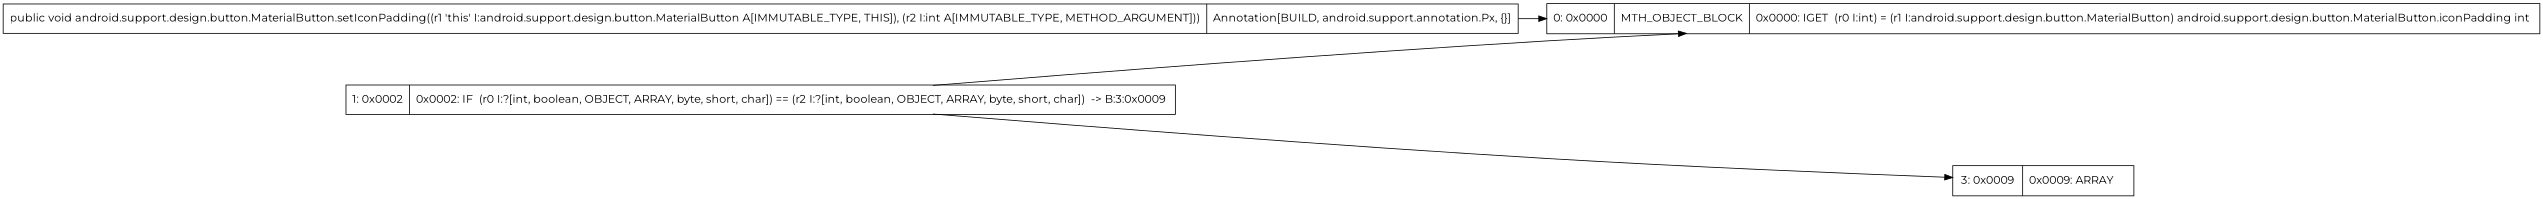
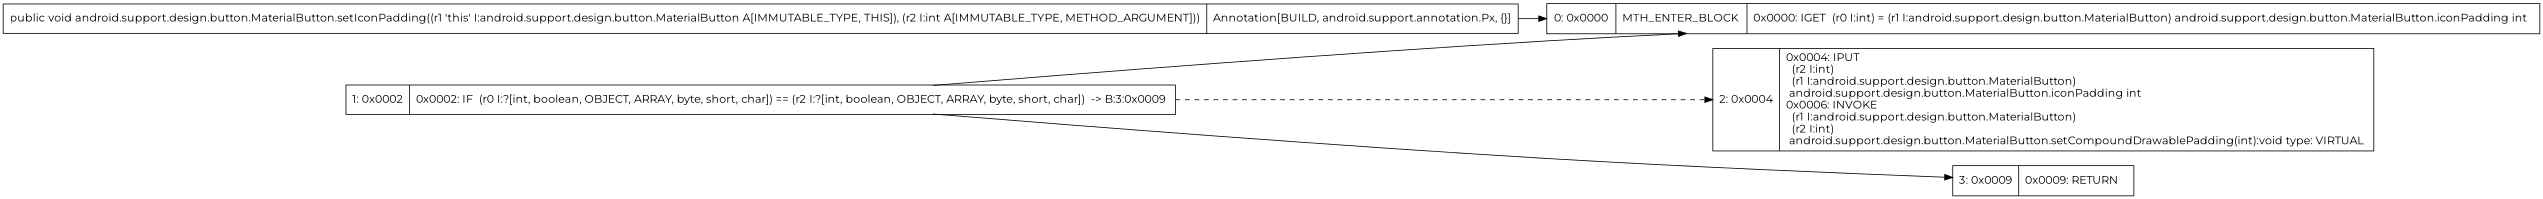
  digraph {
    fontname=Montserrat
    rankdir=LR
    node [fontname=Montserrat shape=record]
    edge [fontname=Montserrat]
-   n1 [label="{0\:\ 0x0000|MTH_OBJECT_BLOCK\l|0x0000: IGET  (r0 I:int) = (r1 I:android.support.design.button.MaterialButton) android.support.design.button.MaterialButton.iconPadding int \l}"]
+   n1 [label="{0\:\ 0x0000|MTH_ENTER_BLOCK\l|0x0000: IGET  (r0 I:int) = (r1 I:android.support.design.button.MaterialButton) android.support.design.button.MaterialButton.iconPadding int \l}"]
    n2 [label="{1\:\ 0x0002|0x0002: IF  (r0 I:?[int, boolean, OBJECT, ARRAY, byte, short, char]) == (r2 I:?[int, boolean, OBJECT, ARRAY, byte, short, char])  \-\> B:3:0x0009 \l}"]
-   n4 [label="{3\:\ 0x0009|0x0009: ARRAY   \l}"]
+   n3 [label="{2\:\ 0x0004|0x0004: IPUT  \l  (r2 I:int)\l  (r1 I:android.support.design.button.MaterialButton)\l android.support.design.button.MaterialButton.iconPadding int \l0x0006: INVOKE  \l  (r1 I:android.support.design.button.MaterialButton)\l  (r2 I:int)\l android.support.design.button.MaterialButton.setCompoundDrawablePadding(int):void type: VIRTUAL \l}"]
+   n4 [label="{3\:\ 0x0009|0x0009: RETURN   \l}"]
    n5 [label="{public void android.support.design.button.MaterialButton.setIconPadding((r1 'this' I:android.support.design.button.MaterialButton A[IMMUTABLE_TYPE, THIS]), (r2 I:int A[IMMUTABLE_TYPE, METHOD_ARGUMENT]))  | Annotation[BUILD, android.support.annotation.Px, \{\}]\l}"]
    n2 -> n1
+   n2 -> n3 [style=dashed]
    n2 -> n4
    n5 -> n1
  }
